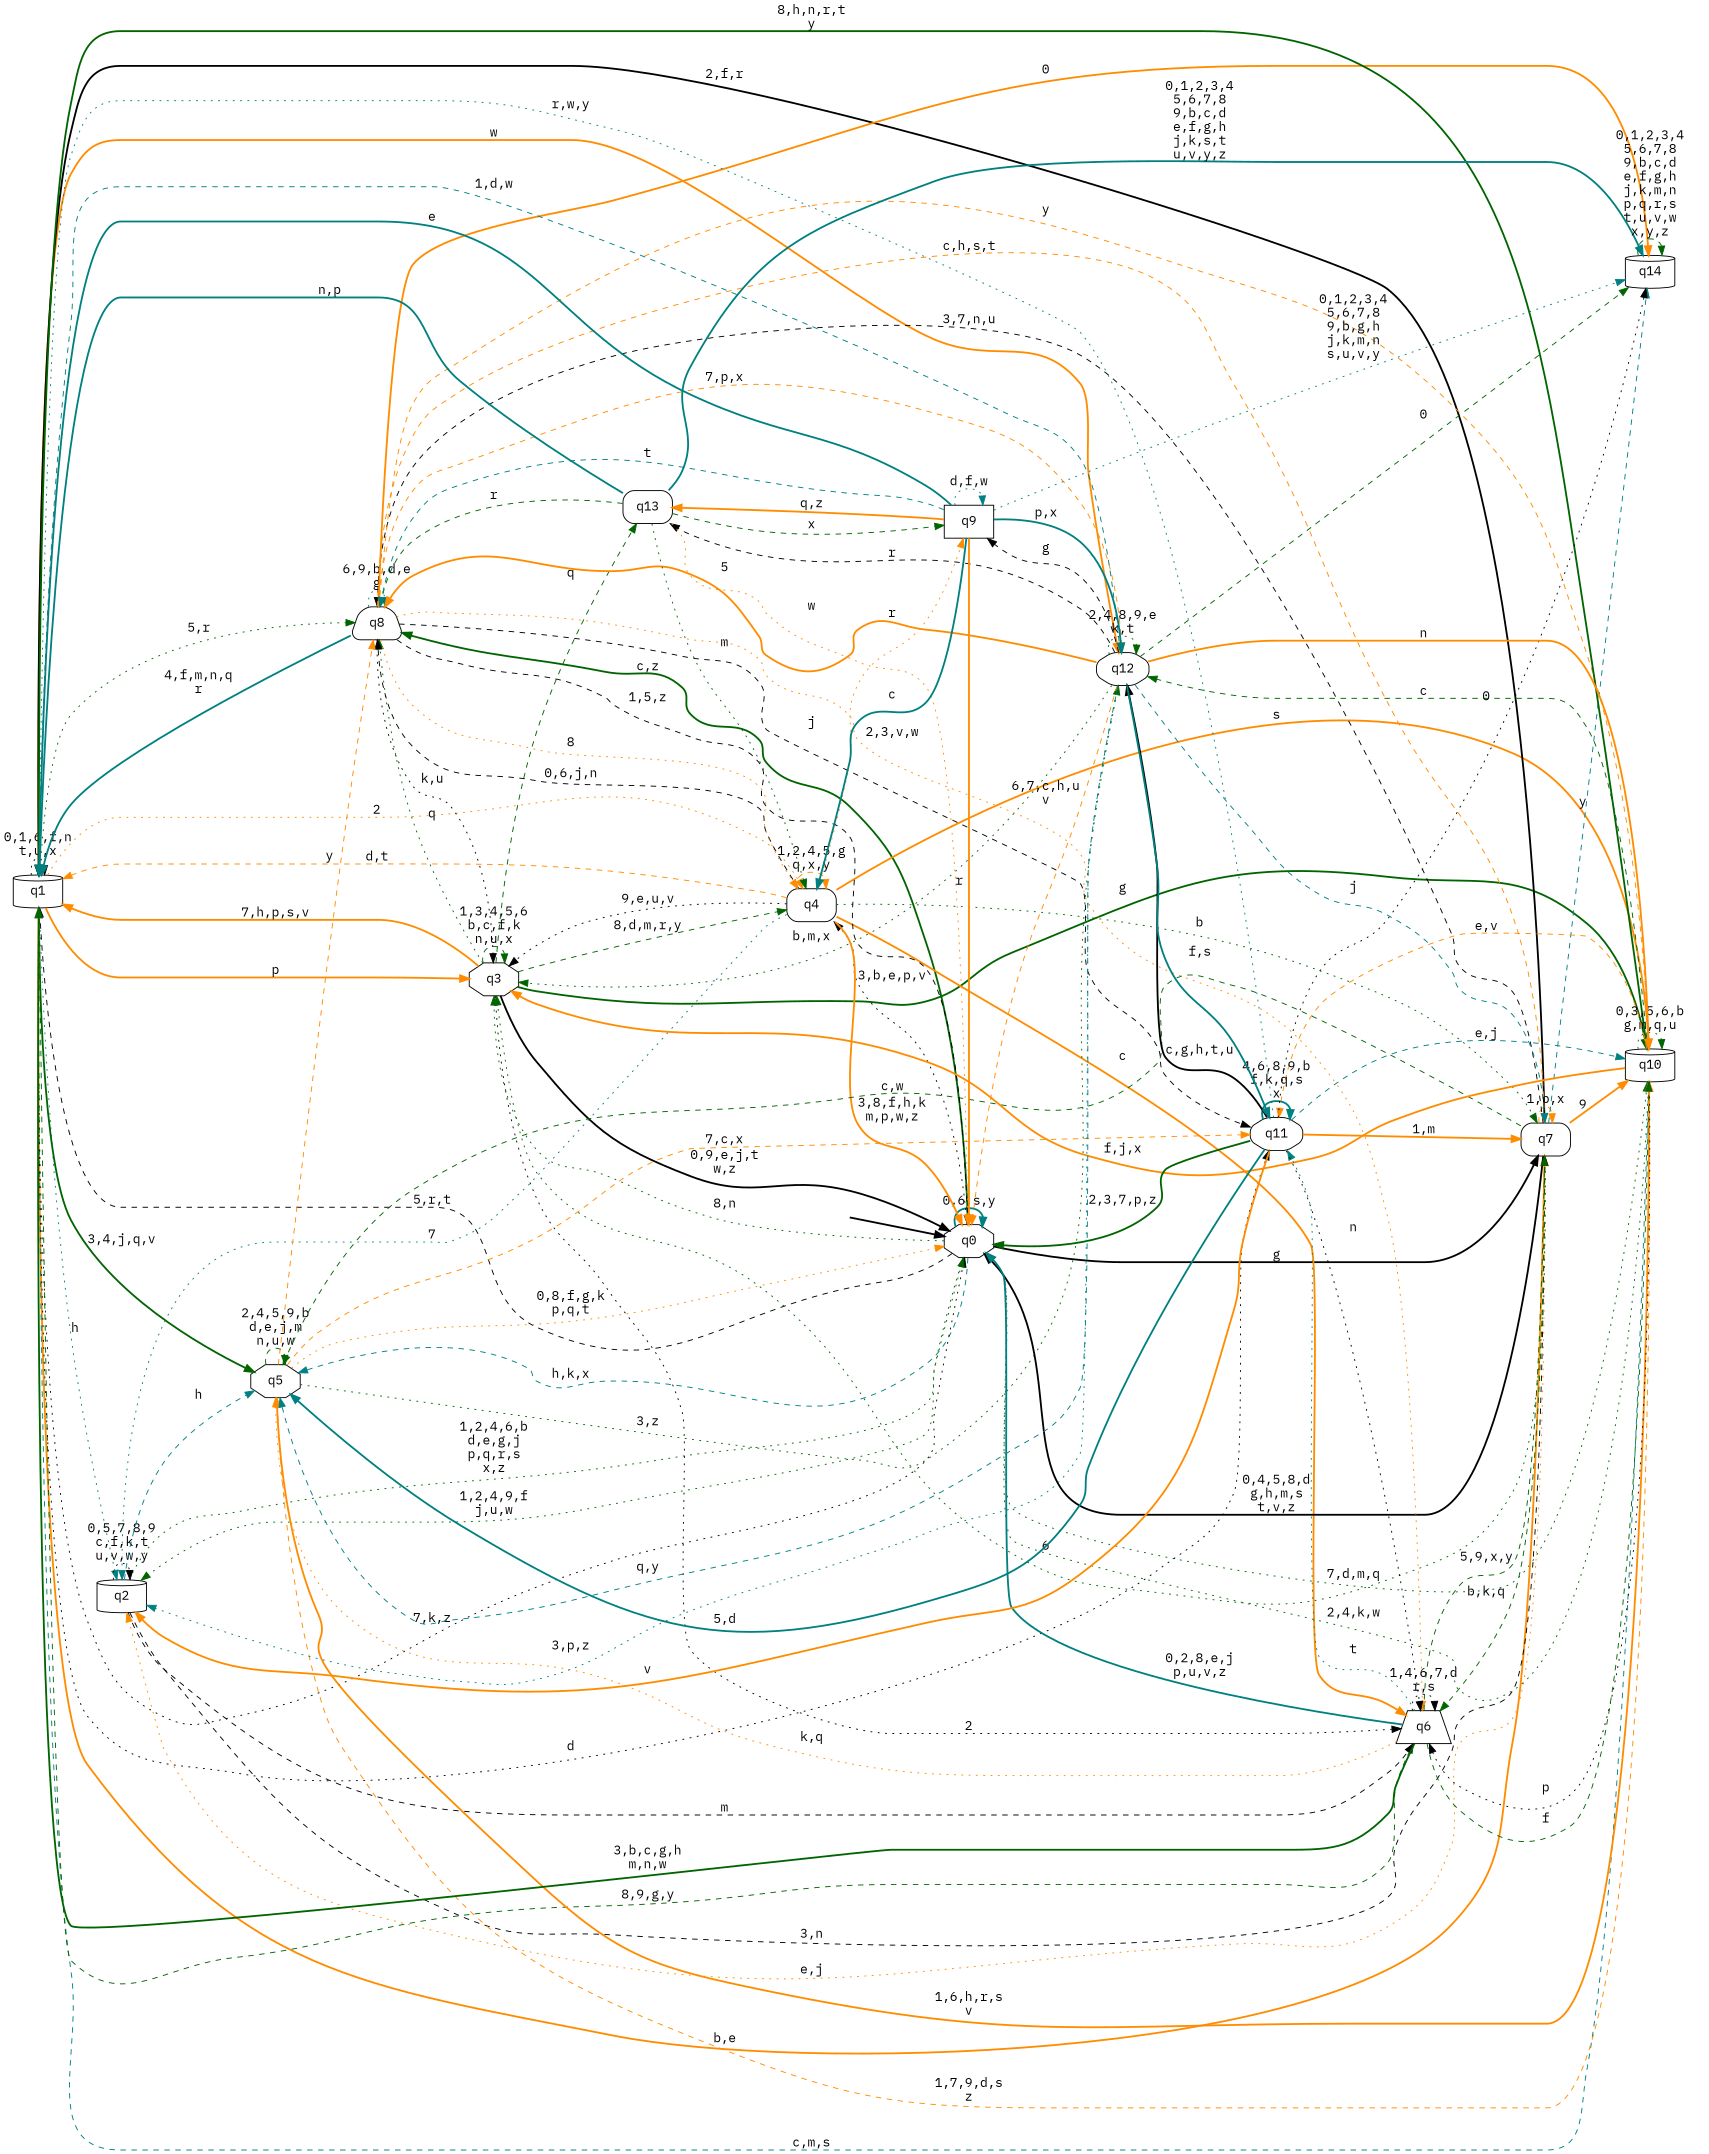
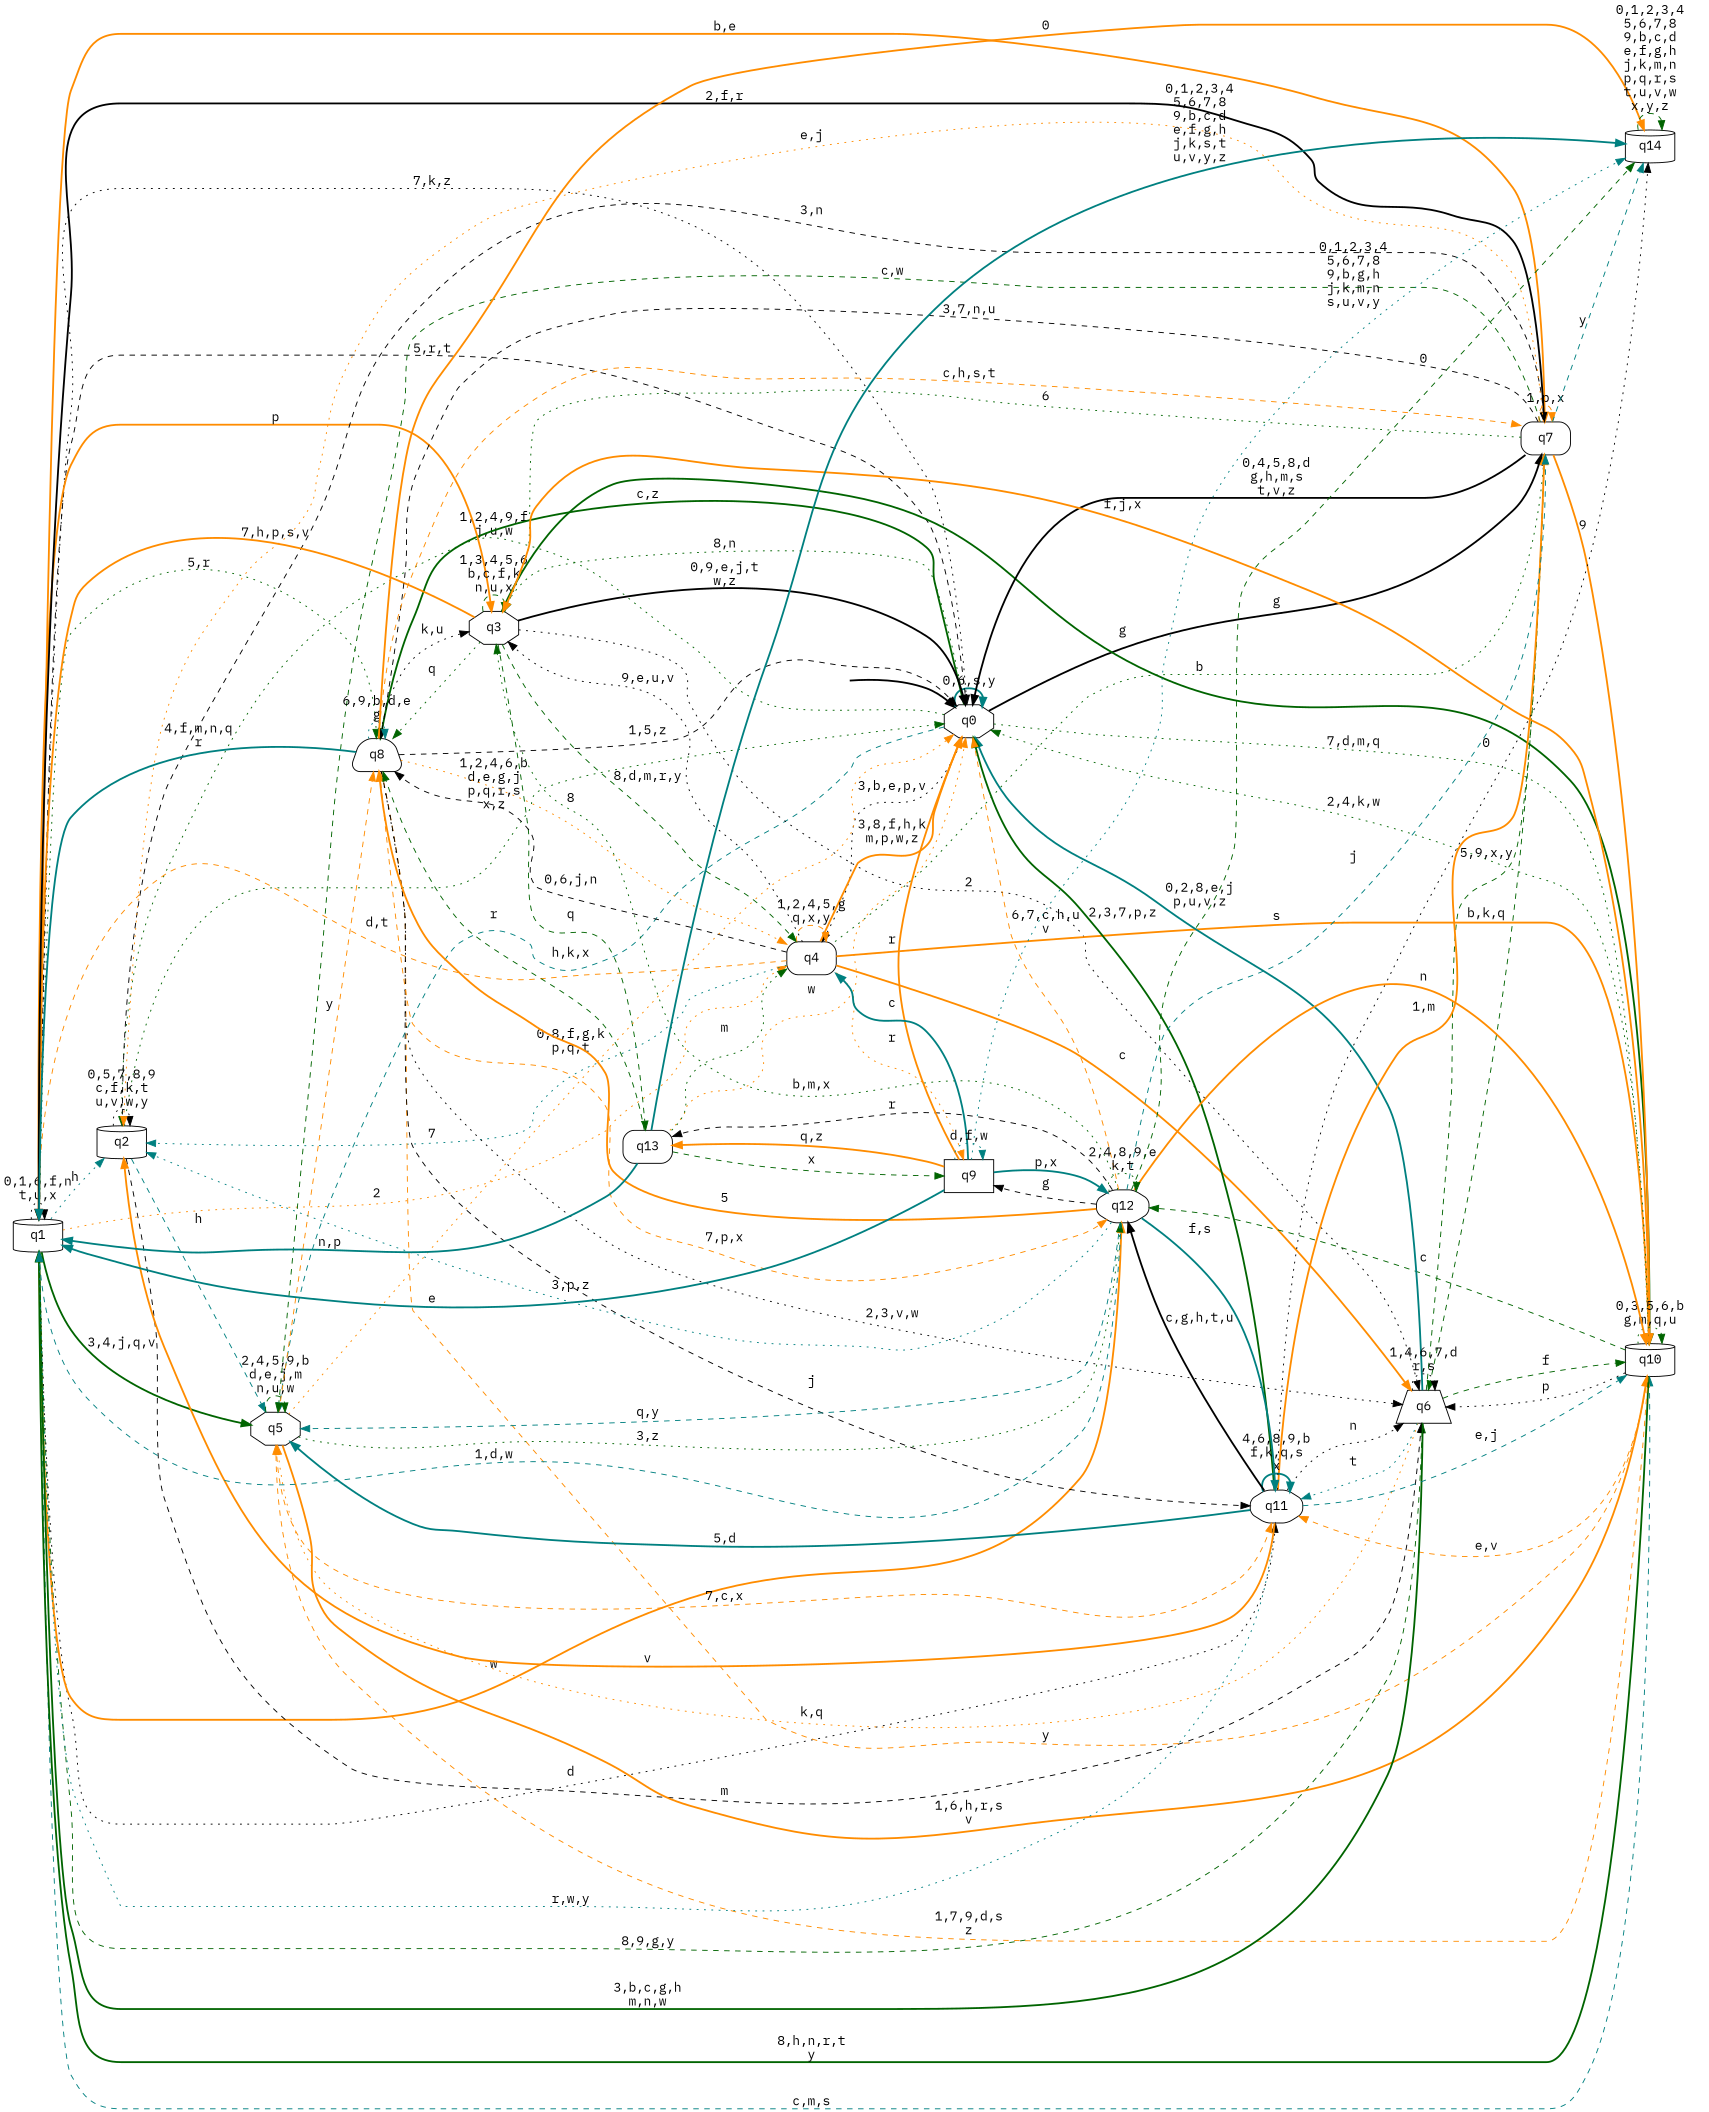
  digraph {
    fontname="IBM Plex Mono"
    rankdir=LR
    node [fontname="IBM Plex Mono" shape=octagon style="rounded,filled" color=black fillcolor=white]
    edge [color=darkorange fontname="IBM Plex Mono" style=dashed]
    __start0 [height=0 shape=none style=invis width=0 color="" fillcolor=""]
    n2 [label=q0 style=filled]
    n3 [label=q1 shape=cylinder]
    n4 [label=q2 shape=cylinder]
    n5 [label=q3 style=filled]
    n6 [label=q4 shape=box]
    n7 [label=q5 style=filled]
    n8 [label=q7 shape=box]
    n9 [label=q8 shape=trapezium]
    n10 [label=q10 shape=cylinder style=filled]
    n11 [label=q6 shape=trapezium style=filled]
    n12 [label=q11]
    n13 [label=q12]
    n14 [label=q13 shape=box]
    n15 [label=q9 shape=box style=filled]
    n16 [label=q14 shape=cylinder style=filled]
    subgraph cluster_1 {
      nodesep=0.15
      ranksep=0.15
      style=invis
      __start0
      n2
    }
    __start0 -> n2 [color=black penwidth=2 style=bold]
    n2 -> n2 [color=teal label="0,6,s,y" style=bold]
    n2 -> n3 [color=black label="5,r,t"]
    n2 -> n4 [color=darkgreen label="1,2,4,9,f\nj,u,w" style=dotted]
    n2 -> n5 [color=darkgreen label="8,n" style=dotted]
    n2 -> n6 [color=black label="3,b,e,p,v" style=dotted]
    n2 -> n7 [color=teal label="h,k,x"]
    n2 -> n8 [color=black label=g style=bold]
    n2 -> n9 [color=darkgreen label="c,z" style=bold]
    n2 -> n10 [color=darkgreen label="7,d,m,q" style=dotted]
    n3 -> n2 [color=black label="7,k,z" style=dotted]
    n3 -> n3 [color=black label="0,1,6,f,n\nt,u,x" style=dotted]
    n3 -> n4 [color=teal label=h style=dotted]
    n3 -> n5 [label=p style=bold]
    n3 -> n6 [label=2 style=dotted]
    n3 -> n7 [color=darkgreen label="3,4,j,q,v" style=bold]
    n3 -> n8 [label="b,e" style=bold]
    n3 -> n9 [color=darkgreen label="5,r" style=dotted]
    n3 -> n10 [color=teal label="c,m,s"]
    n3 -> n11 [color=darkgreen label="8,9,g,y"]
    n3 -> n12 [color=black label=d style=dotted]
    n3 -> n13 [label=w style=bold]
    n4 -> n2 [color=darkgreen label="1,2,4,6,b\nd,e,g,j\np,q,r,s\nx,z" style=dotted]
    n4 -> n4 [color=black label="0,5,7,8,9\nc,f,k,t\nu,v,w,y" style=dotted]
    n4 -> n7 [color=teal label=h]
    n4 -> n8 [color=black label="3,n"]
    n4 -> n11 [color=black label=m]
    n5 -> n2 [color=black label="0,9,e,j,t\nw,z" style=bold]
    n5 -> n3 [label="7,h,p,s,v" style=bold]
    n5 -> n5 [color=darkgreen label="1,3,4,5,6\nb,c,f,k\nn,u,x"]
    n5 -> n6 [color=darkgreen label="8,d,m,r,y"]
    n5 -> n9 [color=darkgreen label=q style=dotted]
    n5 -> n10 [color=darkgreen label=g style=bold]
    n5 -> n11 [color=black label=2 style=dotted]
    n5 -> n14 [color=darkgreen label=q]
    n6 -> n2 [label="3,8,f,h,k\nm,p,w,z" style=bold]
    n6 -> n3 [label="d,t"]
    n6 -> n4 [color=teal label=7 style=dotted]
    n6 -> n5 [color=black label="9,e,u,v" style=dotted]
    n6 -> n6 [label="1,2,4,5,g\nq,x,y"]
    n6 -> n8 [color=darkgreen label=b style=dotted]
    n6 -> n9 [color=black label="0,6,j,n"]
    n6 -> n10 [label=s style=bold]
    n6 -> n11 [label=c style=bold]
    n6 -> n15 [label=r style=dotted]
    n7 -> n2 [label="0,8,f,g,k\np,q,t" style=dotted]
    n7 -> n7 [color=darkgreen label="2,4,5,9,b\nd,e,j,m\nn,u,w"]
    n7 -> n9 [label=y]
    n7 -> n10 [label="1,6,h,r,s\nv" style=bold]
    n7 -> n12 [label="7,c,x"]
    n7 -> n13 [color=darkgreen label="3,z" style=dotted]
    n8 -> n2 [color=black label="0,4,5,8,d\ng,h,m,s\nt,v,z" style=bold]
    n8 -> n3 [color=black label="2,f,r" style=bold]
    n8 -> n4 [label="e,j" style=dotted]
    n8 -> n5 [color=darkgreen label=6 style=dotted]
    n8 -> n7 [color=darkgreen label="c,w"]
    n8 -> n8 [label="1,p,x"]
    n8 -> n9 [color=black label="3,7,n,u"]
    n8 -> n10 [label=9 style=bold]
    n8 -> n11 [color=darkgreen label="b,k,q"]
    n8 -> n16 [color=teal label=y]
    n9 -> n2 [color=black label="1,5,z"]
    n9 -> n3 [color=teal label="4,f,m,n,q\nr" style=bold]
    n9 -> n5 [color=black label="k,u" style=dotted]
    n9 -> n6 [label=8 style=dotted]
    n9 -> n8 [label="c,h,s,t"]
    n9 -> n9 [color=teal label="6,9,b,d,e\ng" style=dotted]
    n9 -> n10 [label=y]
-   n9 -> n11 [label="2,3,v,w" style=dotted]
+   n9 -> n11 [color=black label="2,3,v,w" style=dotted]
    n9 -> n12 [color=black label=j]
    n9 -> n13 [label="7,p,x"]
    n9 -> n16 [label=0 style=bold]
    n10 -> n2 [color=darkgreen label="2,4,k,w" style=dotted]
    n10 -> n3 [color=darkgreen label="8,h,n,r,t\ny" style=bold]
    n10 -> n5 [label="f,j,x" style=bold]
    n10 -> n7 [label="1,7,9,d,s\nz"]
    n10 -> n10 [color=darkgreen label="0,3,5,6,b\ng,m,q,u" style=dotted]
    n10 -> n11 [color=black label=p style=dotted]
    n10 -> n12 [label="e,v"]
    n10 -> n13 [color=darkgreen label=c]
    n11 -> n2 [color=teal label="0,2,8,e,j\np,u,v,z" style=bold]
    n11 -> n3 [color=darkgreen label="3,b,c,g,h\nm,n,w" style=bold]
    n11 -> n7 [label="k,q" style=dotted]
    n11 -> n8 [color=darkgreen label="5,9,x,y"]
    n11 -> n10 [color=darkgreen label=f]
    n11 -> n11 [color=black label="1,4,6,7,d\nr,s" style=dotted]
    n11 -> n12 [color=teal label=t style=dotted]
    n12 -> n2 [color=darkgreen label="2,3,7,p,z" style=bold]
    n12 -> n3 [color=teal label="r,w,y" style=dotted]
    n12 -> n4 [label=v style=bold]
    n12 -> n7 [color=teal label="5,d" style=bold]
    n12 -> n8 [label="1,m" style=bold]
    n12 -> n10 [color=teal label="e,j"]
    n12 -> n11 [color=black label=n style=dotted]
    n12 -> n12 [color=teal label="4,6,8,9,b\nf,k,q,s\nx" style=bold]
    n12 -> n13 [color=black label="c,g,h,t,u" style=bold]
    n12 -> n16 [color=black label=0 style=dotted]
    n13 -> n2 [label="6,7,c,h,u\nv"]
    n13 -> n3 [color=teal label="1,d,w"]
    n13 -> n4 [color=teal label="3,p,z" style=dotted]
    n13 -> n5 [color=darkgreen label="b,m,x" style=dotted]
    n13 -> n7 [color=teal label="q,y"]
    n13 -> n8 [color=teal label=j]
    n13 -> n9 [label=5 style=bold]
    n13 -> n10 [label=n style=bold]
    n13 -> n12 [color=teal label="f,s" style=bold]
    n13 -> n13 [color=darkgreen label="2,4,8,9,e\nk,t" style=dotted]
    n13 -> n14 [color=black label=r]
    n13 -> n15 [color=black label=g]
    n13 -> n16 [color=darkgreen label=0]
    n14 -> n2 [label=w style=dotted]
    n14 -> n3 [color=teal label="n,p" style=bold]
    n14 -> n6 [color=darkgreen label=m style=dotted]
    n14 -> n9 [color=darkgreen label=r]
    n14 -> n15 [color=darkgreen label=x]
    n14 -> n16 [color=teal label="0,1,2,3,4\n5,6,7,8\n9,b,c,d\ne,f,g,h\nj,k,s,t\nu,v,y,z" style=bold]
    n15 -> n2 [label=r style=bold]
    n15 -> n3 [color=teal label=e style=bold]
    n15 -> n6 [color=teal label=c style=bold]
-   n15 -> n9 [color=teal label=t]
    n15 -> n13 [color=teal label="p,x" style=bold]
    n15 -> n14 [label="q,z" style=bold]
    n15 -> n15 [color=teal label="d,f,w" style=dotted]
    n15 -> n16 [color=teal label="0,1,2,3,4\n5,6,7,8\n9,b,g,h\nj,k,m,n\ns,u,v,y" style=dotted]
    n16 -> n16 [color=darkgreen label="0,1,2,3,4\n5,6,7,8\n9,b,c,d\ne,f,g,h\nj,k,m,n\np,q,r,s\nt,u,v,w\nx,y,z"]
  }
